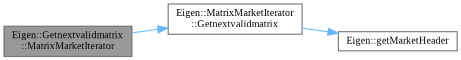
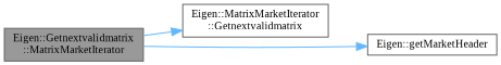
  digraph {
    fontname="Liberation Serif"
    rankdir=LR
    node [color=grey40 fillcolor=white fontname="Liberation Serif" fontsize=10 shape=box style=filled]
    edge [color=steelblue1 fontname="Liberation Serif" fontsize=10 labelfontname=Helvetica labelfontsize=10 style=solid]
    n1 [color=gray40 fillcolor=grey60 fontcolor=black height=0.2 label="Eigen::Getnextvalidmatrix\l::MatrixMarketIterator" width=0.4]
    n2 [height=0.2 label="Eigen::MatrixMarketIterator\l::Getnextvalidmatrix" width=0.4]
    n3 [height=0.2 label="Eigen::getMarketHeader" width=0.4]
    n1 -> n2
-   n2 -> n3
+   n1 -> n3
  }
